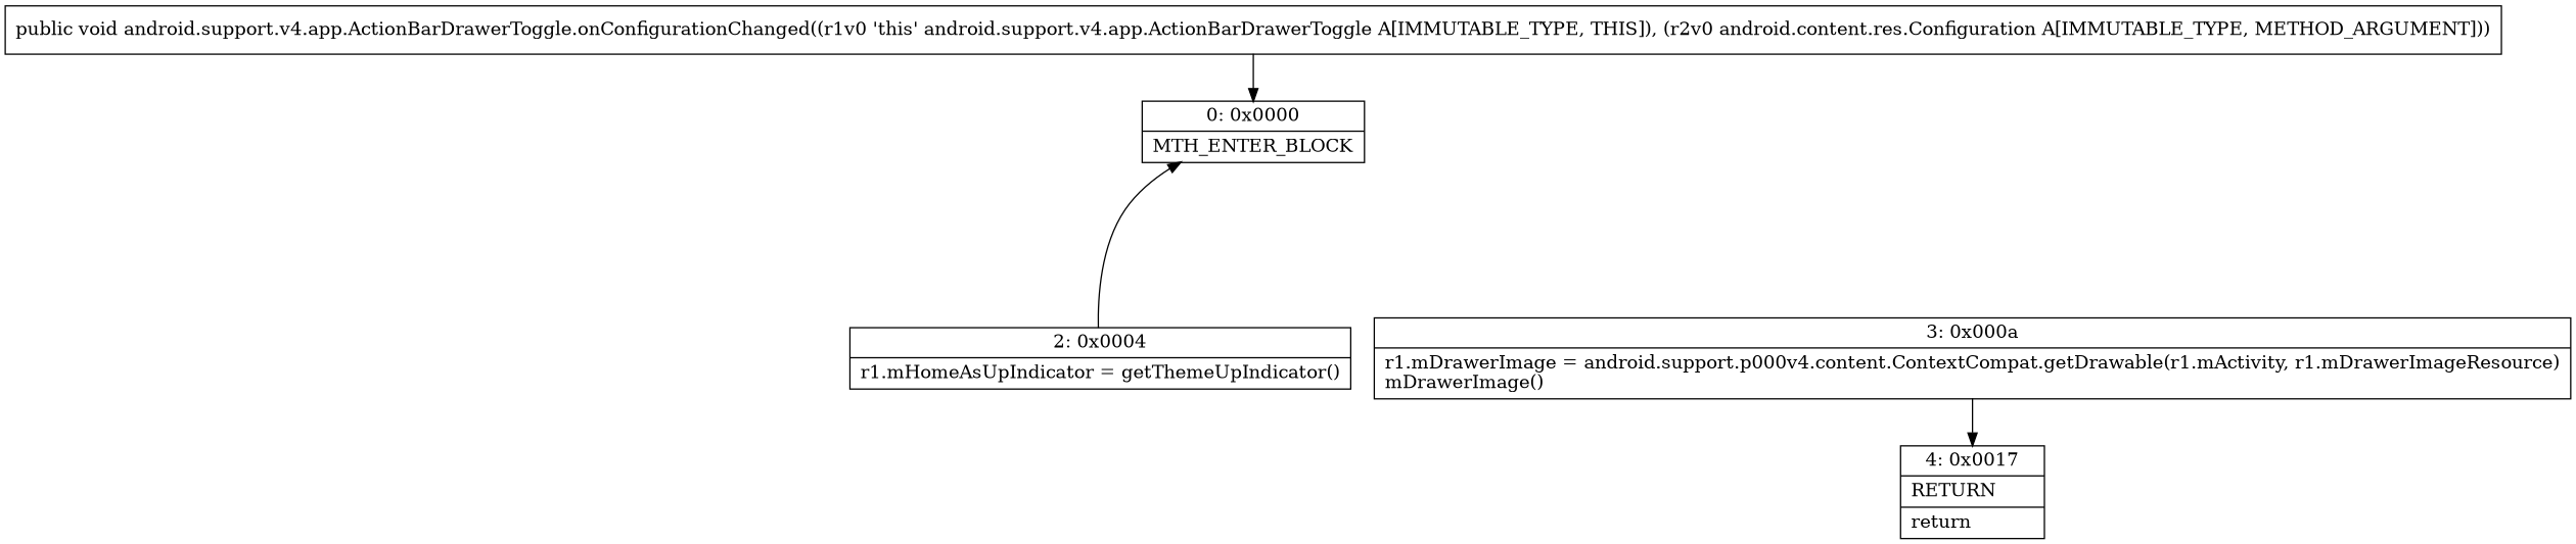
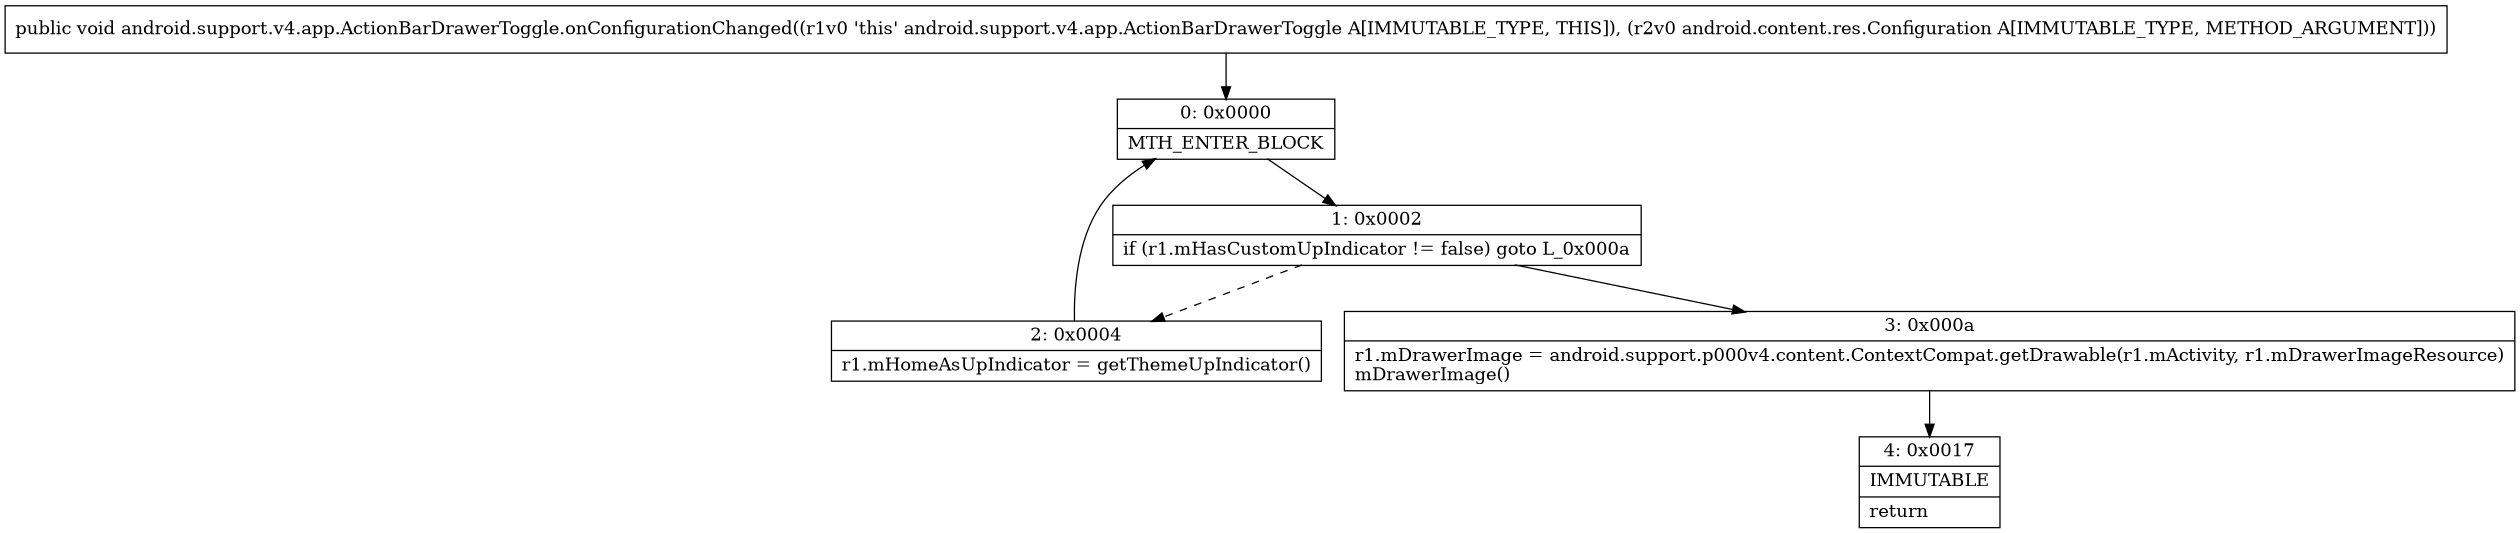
  digraph {
    node [shape=record]
    n1 [label="{0\:\ 0x0000|MTH_ENTER_BLOCK\l}"]
+   n2 [label="{1\:\ 0x0002|if (r1.mHasCustomUpIndicator != false) goto L_0x000a\l}"]
    n3 [label="{2\:\ 0x0004|r1.mHomeAsUpIndicator = getThemeUpIndicator()\l}"]
    n4 [label="{3\:\ 0x000a|r1.mDrawerImage = android.support.p000v4.content.ContextCompat.getDrawable(r1.mActivity, r1.mDrawerImageResource)\lmDrawerImage()\l}"]
-   n5 [label="{4\:\ 0x0017|RETURN\l|return\l}"]
+   n5 [label="{4\:\ 0x0017|IMMUTABLE\l|return\l}"]
    n6 [label="{public void android.support.v4.app.ActionBarDrawerToggle.onConfigurationChanged((r1v0 'this' android.support.v4.app.ActionBarDrawerToggle A[IMMUTABLE_TYPE, THIS]), (r2v0 android.content.res.Configuration A[IMMUTABLE_TYPE, METHOD_ARGUMENT])) }"]
+   n1 -> n2
+   n2 -> n3 [style=dashed]
+   n2 -> n4
    n3 -> n1
    n4 -> n5
    n6 -> n1
  }
